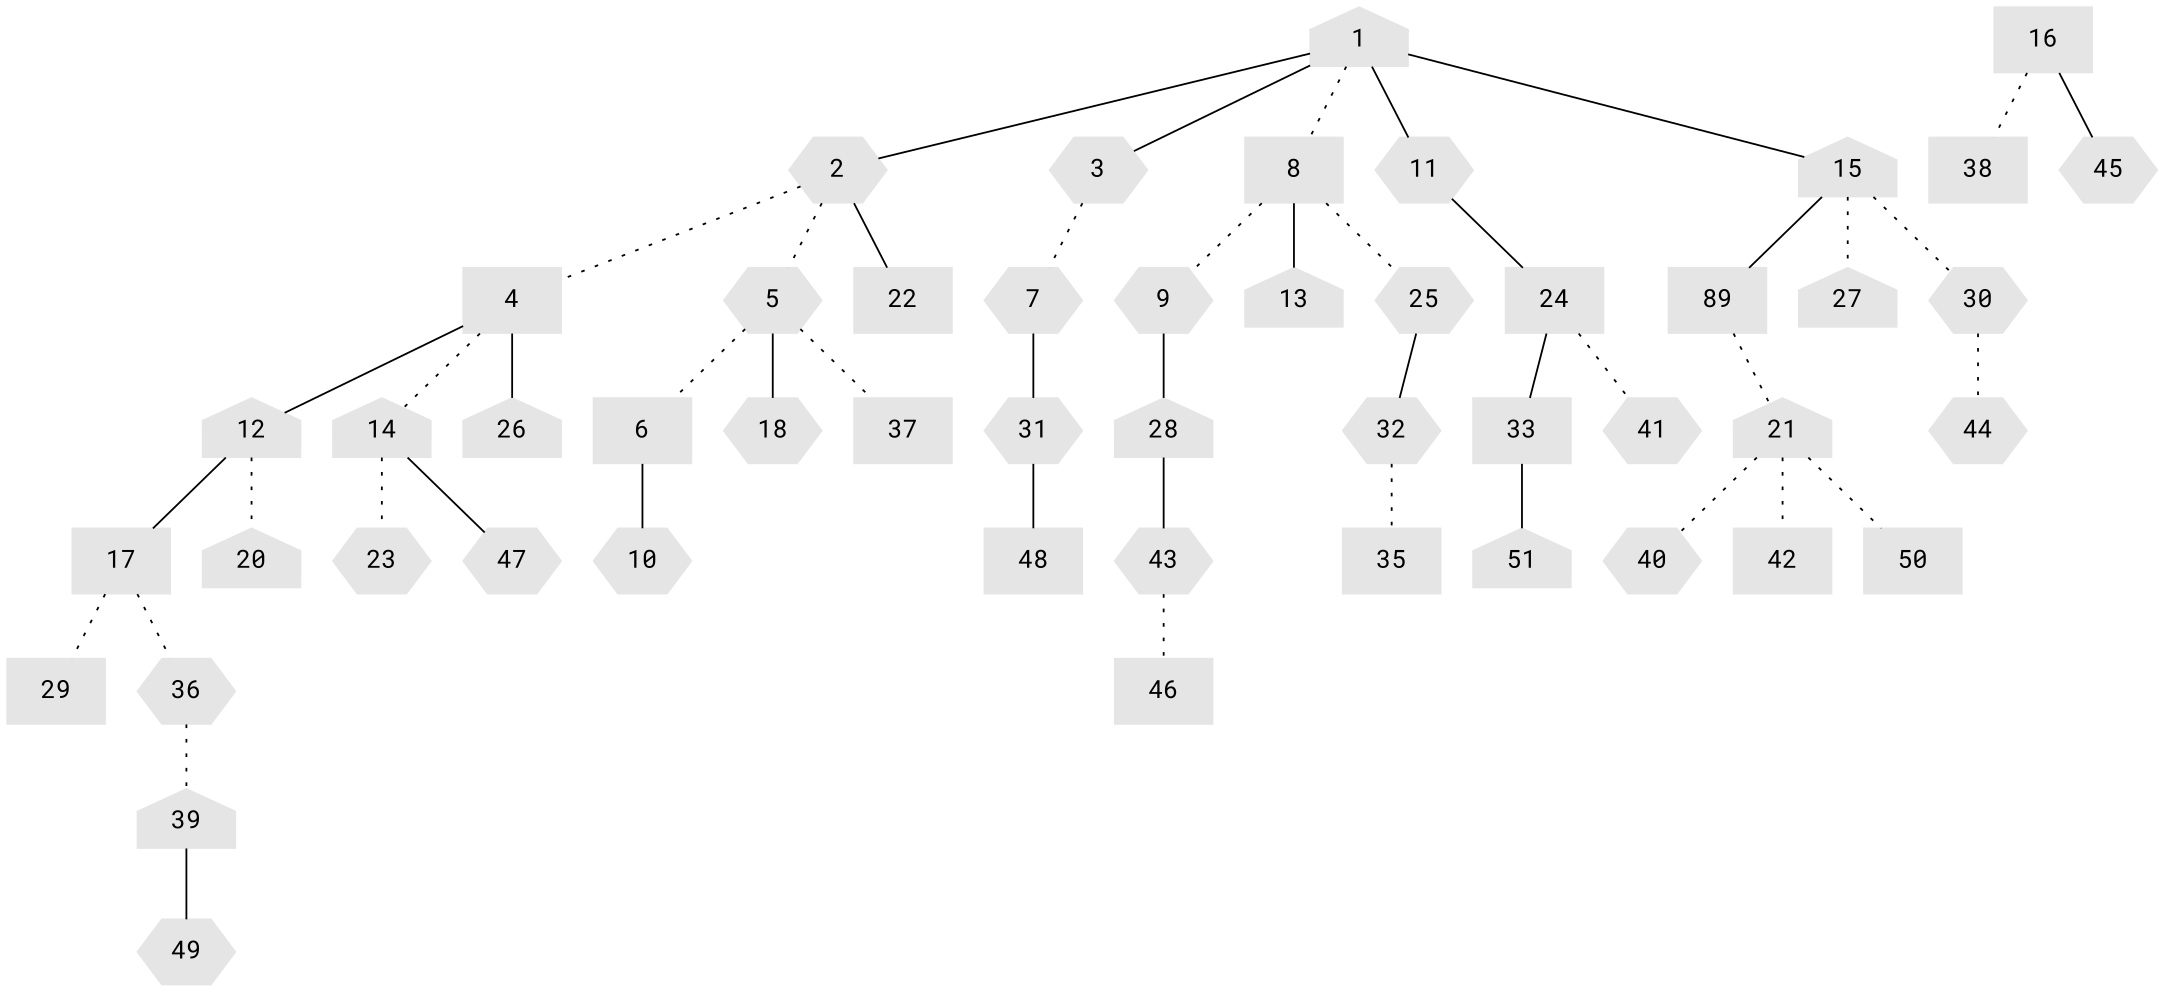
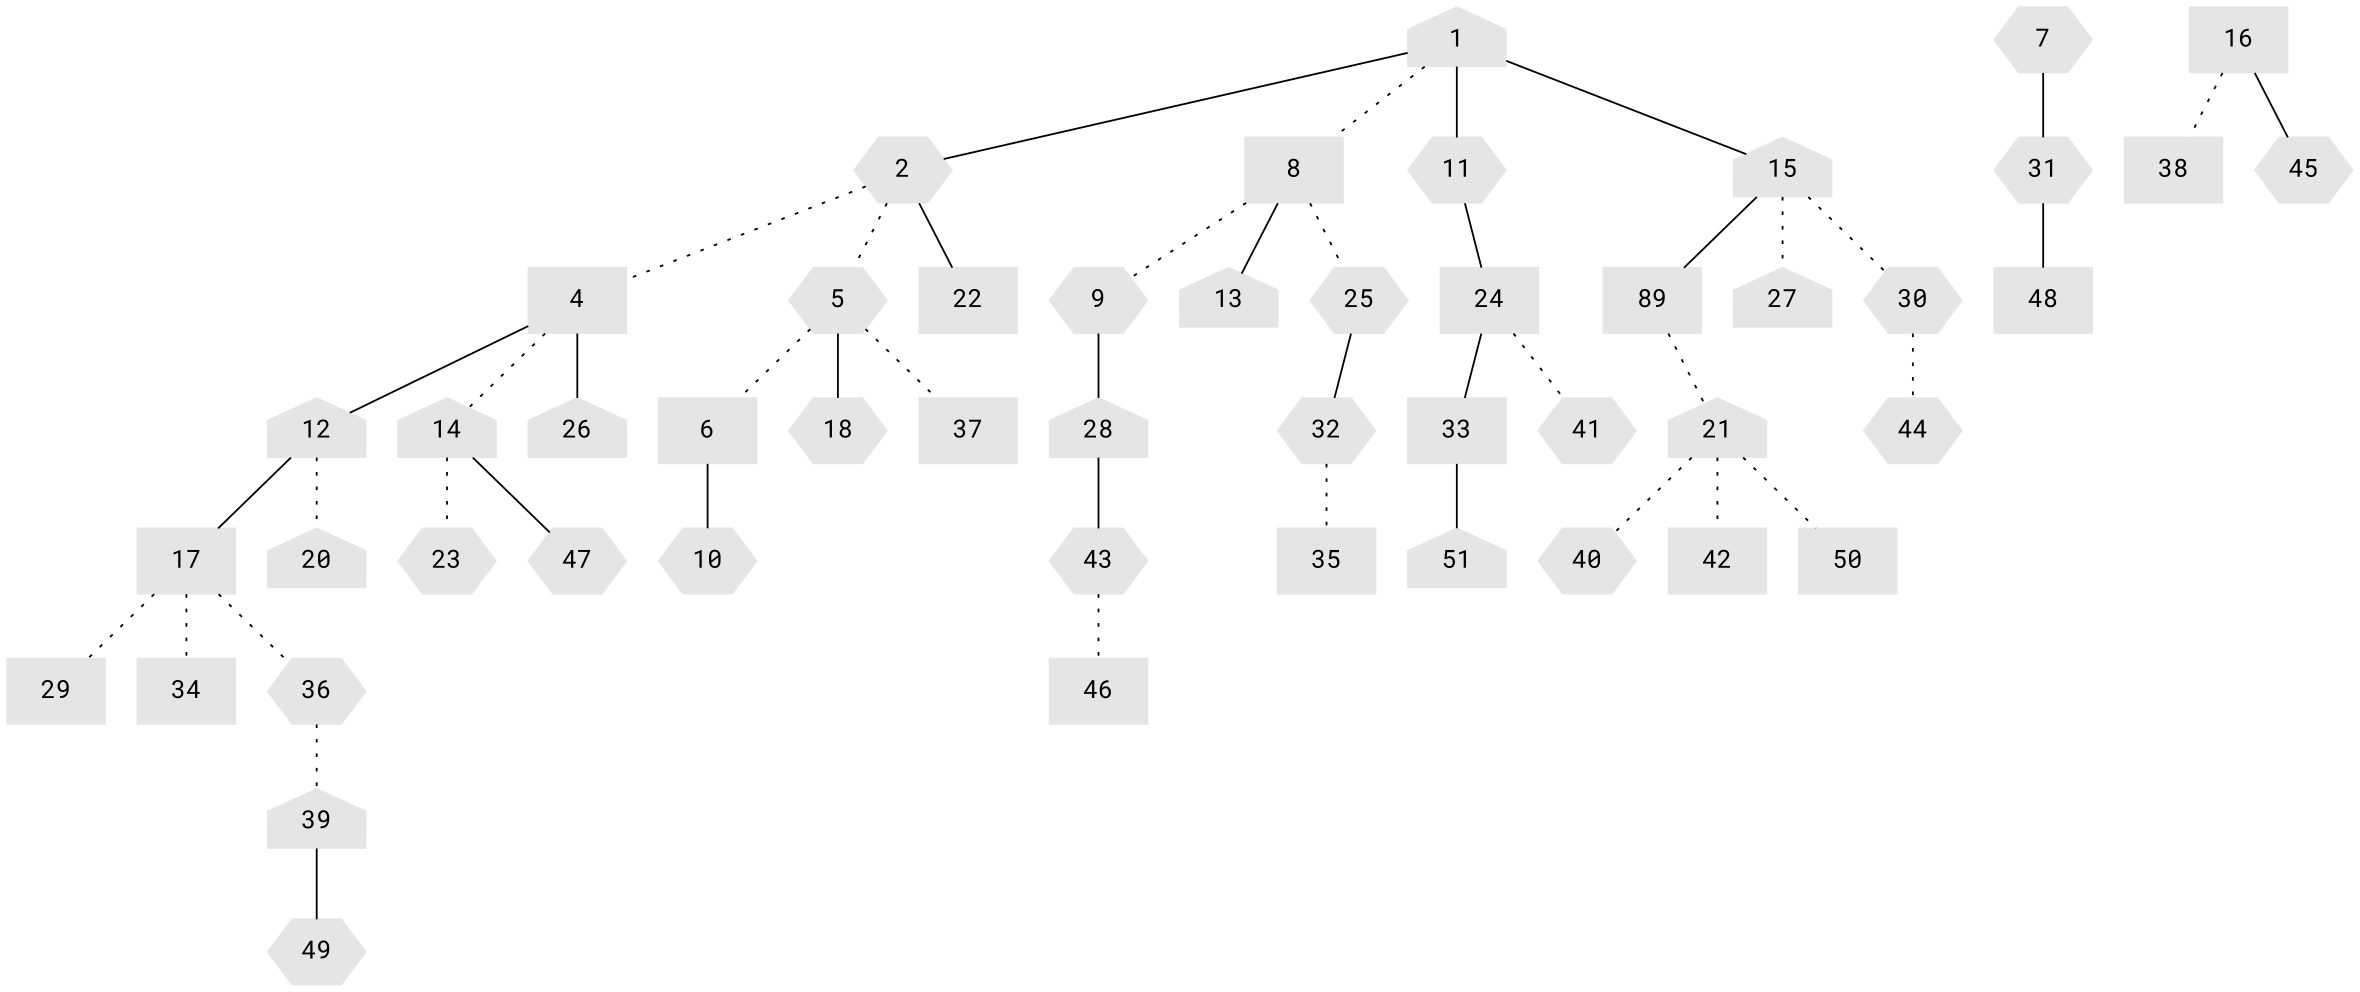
  graph {
    fontname="Roboto Mono"
    node [color=gray90 fontname="Roboto Mono" shape=hexagon style=filled]
    edge [fontname="Roboto Mono" style=dotted weight=1.0]
    1 [shape=house]
    2
-   3
    8 [shape=box]
    11
    15 [shape=house]
    4 [shape=box]
    5
    22 [shape=box]
    7
    9
    13 [shape=house]
    25
    24 [shape=box]
    n15 [label=89 shape=box]
    27 [shape=house]
    30
    12 [shape=house]
    14 [shape=house]
    26 [shape=house]
    6 [shape=box]
    18
    37 [shape=box]
    31
    17 [shape=box]
    20 [shape=house]
    23
    47
    10
    48 [shape=box]
    28 [shape=house]
    32
    43
    16 [shape=box]
    38 [shape=box]
    45
    33 [shape=box]
    41
    29 [shape=box]
+   34 [shape=box]
    36
    21 [shape=house]
    44
    39 [shape=house]
    40
    42 [shape=box]
    50 [shape=box]
    51 [shape=house]
    35 [shape=box]
    46 [shape=box]
    49
    1 -- 2 [style=solid]
-   1 -- 3 [style=solid]
    1 -- 8
    1 -- 11 [style=solid weight=2.0]
    1 -- 15 [style=solid]
    2 -- 4
    2 -- 5
    2 -- 22 [style=solid]
-   3 -- 7
    8 -- 9
    8 -- 13 [style=solid]
    8 -- 25
    11 -- 24 [style=solid]
    15 -- n15 [style=solid]
    15 -- 27 [weight=2.0]
    15 -- 30
    4 -- 12 [style=solid]
    4 -- 14
    4 -- 26 [style=solid weight=2.0]
    5 -- 6
    5 -- 18 [style=solid]
    5 -- 37
    7 -- 31 [style=solid]
    9 -- 28 [style=solid]
    25 -- 32 [style=solid]
    24 -- 33 [style=solid]
    24 -- 41
    n15 -- 21
    30 -- 44
    12 -- 17 [style=solid]
    12 -- 20
    14 -- 23 [weight=4.0]
    14 -- 47 [style=solid]
    6 -- 10 [style=solid weight=2.0]
    31 -- 48 [style=solid]
    17 -- 29
+   17 -- 34
    17 -- 36
    28 -- 43 [style=solid]
    32 -- 35
    43 -- 46
    16 -- 38
    16 -- 45 [style=solid]
    33 -- 51 [style=solid]
    36 -- 39
    21 -- 40
    21 -- 42
    21 -- 50
    39 -- 49 [style=solid]
  }
